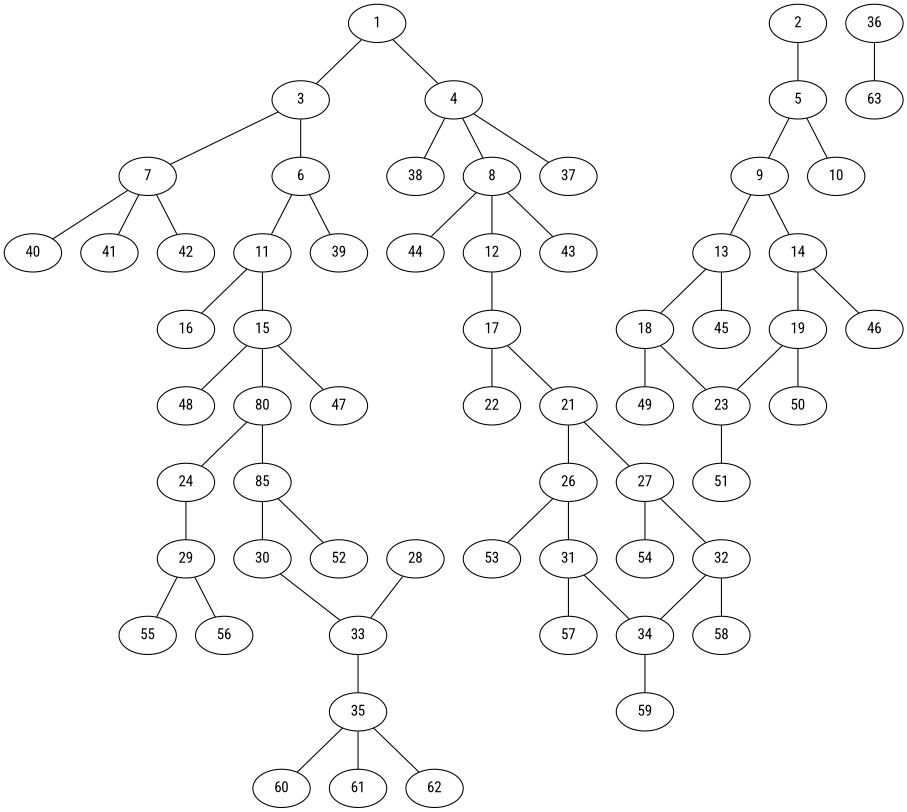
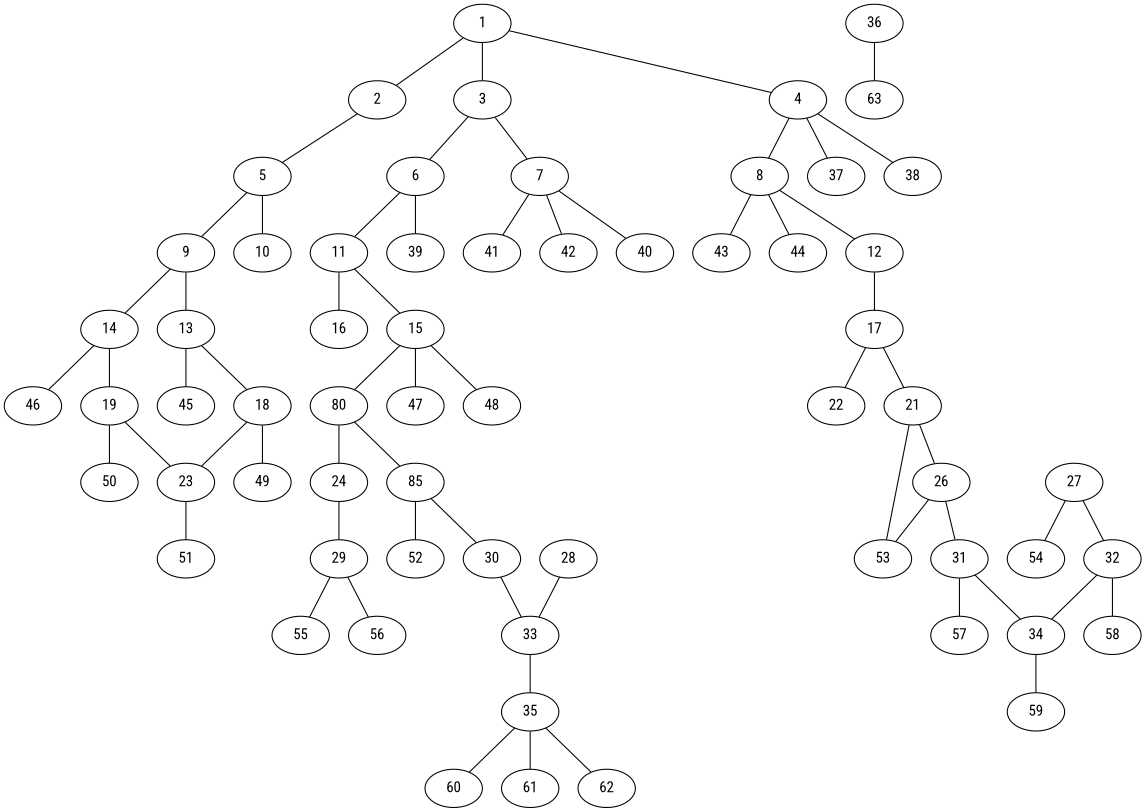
  graph {
    fontname="Roboto Condensed"
    node [chem=H fontname="Roboto Condensed"]
    edge [fontname="Roboto Condensed" valence=1]
    1 [chem=C]
    2 [chem=S]
    3 [chem=C]
    4 [chem=C]
    5 [chem=C]
    6 [chem=N]
    7 [chem=C]
    8 [chem=C]
    37
    38
    9 [chem=C]
    10 [chem=O]
    11 [chem=C]
    39
    40
    41
    42
    12 [chem=O]
    43
    44
    13 [chem=C]
    14 [chem=C]
    15 [chem=C]
    16 [chem=O]
    17 [chem=C]
    18 [chem=C]
    45
    19 [chem=C]
    46
    n30 [chem=C label=80]
    47
    48
    21 [chem=C]
    22 [chem=O]
    23 [chem=C]
    49
    50
    24 [chem=C]
    n39 [chem=C label=85]
    26 [chem=C]
    27 [chem=C]
    51
    29 [chem=N]
    30 [chem=N]
    52
    31 [chem=C]
    53
    32 [chem=C]
    54
    28 [chem=N]
    33 [chem=C]
    55
    56
    34 [chem=C]
    57
    58
    35 [chem=C]
    59
    60
    61
    62
    36 [chem=Cl]
    63
+   1 -- 2
    1 -- 3 [valence=2]
    1 -- 4
    2 -- 5
    3 -- 6
    3 -- 7
    4 -- 8
    4 -- 37
    4 -- 38
    5 -- 9
    5 -- 10 [valence=2]
    6 -- 11
    6 -- 39
    7 -- 40
    7 -- 41
    7 -- 42
    8 -- 12
    8 -- 43
    8 -- 44
    9 -- 13 [valence=2]
    9 -- 14
    11 -- 15
    11 -- 16 [valence=2]
    12 -- 17
    13 -- 18
    13 -- 45
    14 -- 19 [valence=2]
    14 -- 46
    15 -- n30
    15 -- 47
    15 -- 48
    17 -- 21
    17 -- 22 [valence=2]
    18 -- 23 [valence=2]
    18 -- 49
    19 -- 23
    19 -- 50
    n30 -- 24 [valence=2]
    n30 -- n39
    21 -- 26
-   21 -- 27 [valence=2]
+   21 -- 53 [valence=2]
    23 -- 51
    24 -- 29
    n39 -- 30 [valence=2]
    n39 -- 52
    26 -- 31 [valence=2]
    26 -- 53
    27 -- 32
    27 -- 54
    29 -- 55
    29 -- 56
    30 -- 33
    31 -- 34
    31 -- 57
    32 -- 34 [valence=2]
    32 -- 58
    28 -- 33 [valence=2]
    33 -- 35
    34 -- 59
    35 -- 60
    35 -- 61
    35 -- 62
    36 -- 63
  }
